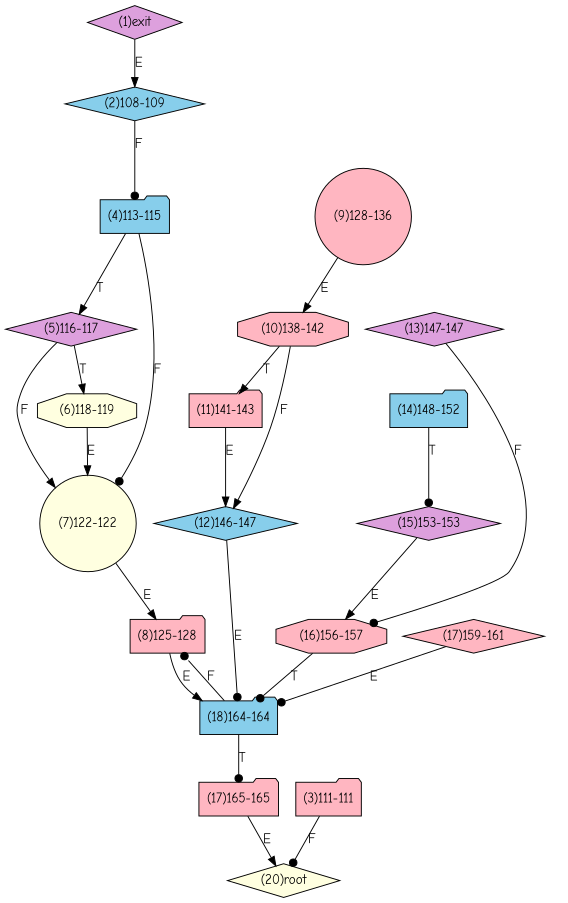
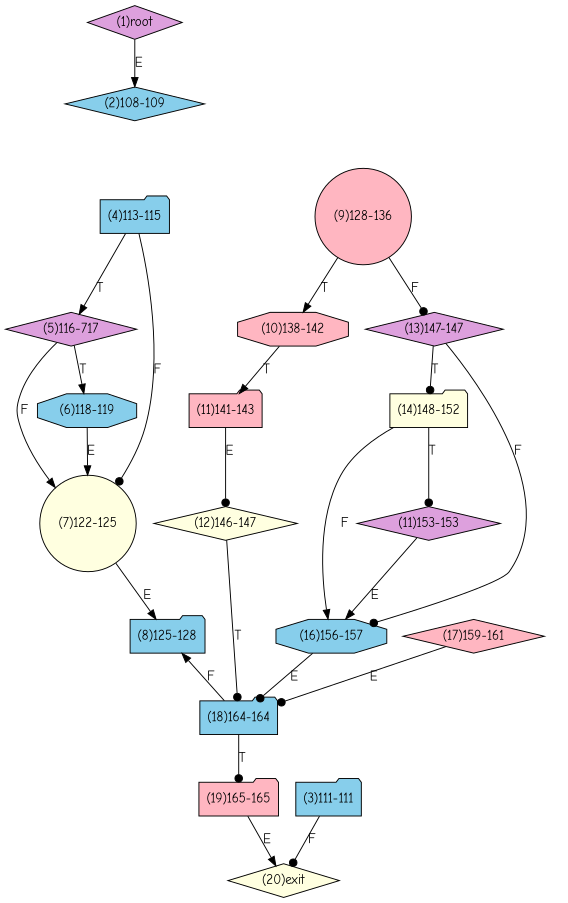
  digraph {
    fontname="Comic Neue"
    node [fillcolor=lightpink fontname="Comic Neue" shape=diamond style=filled]
    edge [arrowhead=normal fontname="Comic Neue"]
-   n1 [fillcolor=plum label="(1)exit"]
+   n1 [fillcolor=plum label="(1)root"]
    n2 [fillcolor=skyblue label="(2)108-109"]
    n3 [fillcolor=skyblue label="(4)113-115" shape=folder]
-   n4 [label="(3)111-111" shape=folder]
-   n5 [fillcolor=lightyellow label="(20)root"]
-   n6 [fillcolor=plum label="(5)116-117"]
-   n7 [fillcolor=lightyellow label="(7)122-122" shape=circle]
-   n8 [fillcolor=lightyellow label="(6)118-119" shape=octagon]
-   n9 [label="(8)125-128" shape=folder]
+   n4 [fillcolor=skyblue label="(3)111-111" shape=folder]
+   n5 [fillcolor=lightyellow label="(20)exit"]
+   n6 [fillcolor=plum label="(5)116-717"]
+   n7 [fillcolor=lightyellow label="(7)122-125" shape=circle]
+   n8 [fillcolor=skyblue label="(6)118-119" shape=octagon]
+   n9 [fillcolor=skyblue label="(8)125-128" shape=folder]
    n10 [fillcolor=skyblue label="(18)164-164" shape=folder]
-   n11 [label="(17)165-165" shape=folder]
+   n11 [label="(19)165-165" shape=folder]
    n12 [label="(9)128-136" shape=circle]
    n13 [label="(10)138-142" shape=octagon]
    n14 [fillcolor=plum label="(13)147-147"]
    n15 [label="(11)141-143" shape=folder]
-   n16 [fillcolor=skyblue label="(12)146-147"]
-   n17 [fillcolor=skyblue label="(14)148-152" shape=folder]
-   n18 [label="(16)156-157" shape=octagon]
-   n19 [fillcolor=plum label="(15)153-153"]
+   n16 [fillcolor=lightyellow label="(12)146-147"]
+   n17 [fillcolor=lightyellow label="(14)148-152" shape=folder]
+   n18 [fillcolor=skyblue label="(16)156-157" shape=octagon]
+   n19 [fillcolor=plum label="(11)153-153"]
    n20 [label="(17)159-161"]
    n1 -> n2 [label=E]
-   n2 -> n3 [arrowhead=dot label=F]
    n3 -> n6 [label=T]
    n3 -> n7 [arrowhead=dot label=F]
    n4 -> n5 [arrowhead=dot label=F]
    n6 -> n7 [label=F]
    n6 -> n8 [label=T]
    n7 -> n9 [label=E]
    n8 -> n7 [label=E]
-   n9 -> n10 [label=E]
-   n10 -> n9 [arrowhead=dot label=F]
+   n10 -> n9 [label=F]
    n10 -> n11 [arrowhead=dot label=T]
    n11 -> n5 [label=E]
-   n12 -> n13 [label=E]
+   n12 -> n13 [label=T]
+   n12 -> n14 [arrowhead=dot label=F]
    n13 -> n15 [label=T]
-   n13 -> n16 [label=F]
+   n14 -> n17 [arrowhead=dot label=T]
    n14 -> n18 [arrowhead=dot label=F]
-   n15 -> n16 [label=E]
-   n16 -> n10 [arrowhead=dot label=E]
+   n15 -> n16 [arrowhead=dot label=E]
+   n16 -> n10 [arrowhead=dot label=T]
+   n17 -> n18 [label=F]
    n17 -> n19 [arrowhead=dot label=T]
-   n18 -> n10 [arrowhead=dot label=T]
+   n18 -> n10 [arrowhead=dot label=E]
    n19 -> n18 [label=E]
    n20 -> n10 [arrowhead=dot label=E]
  }
